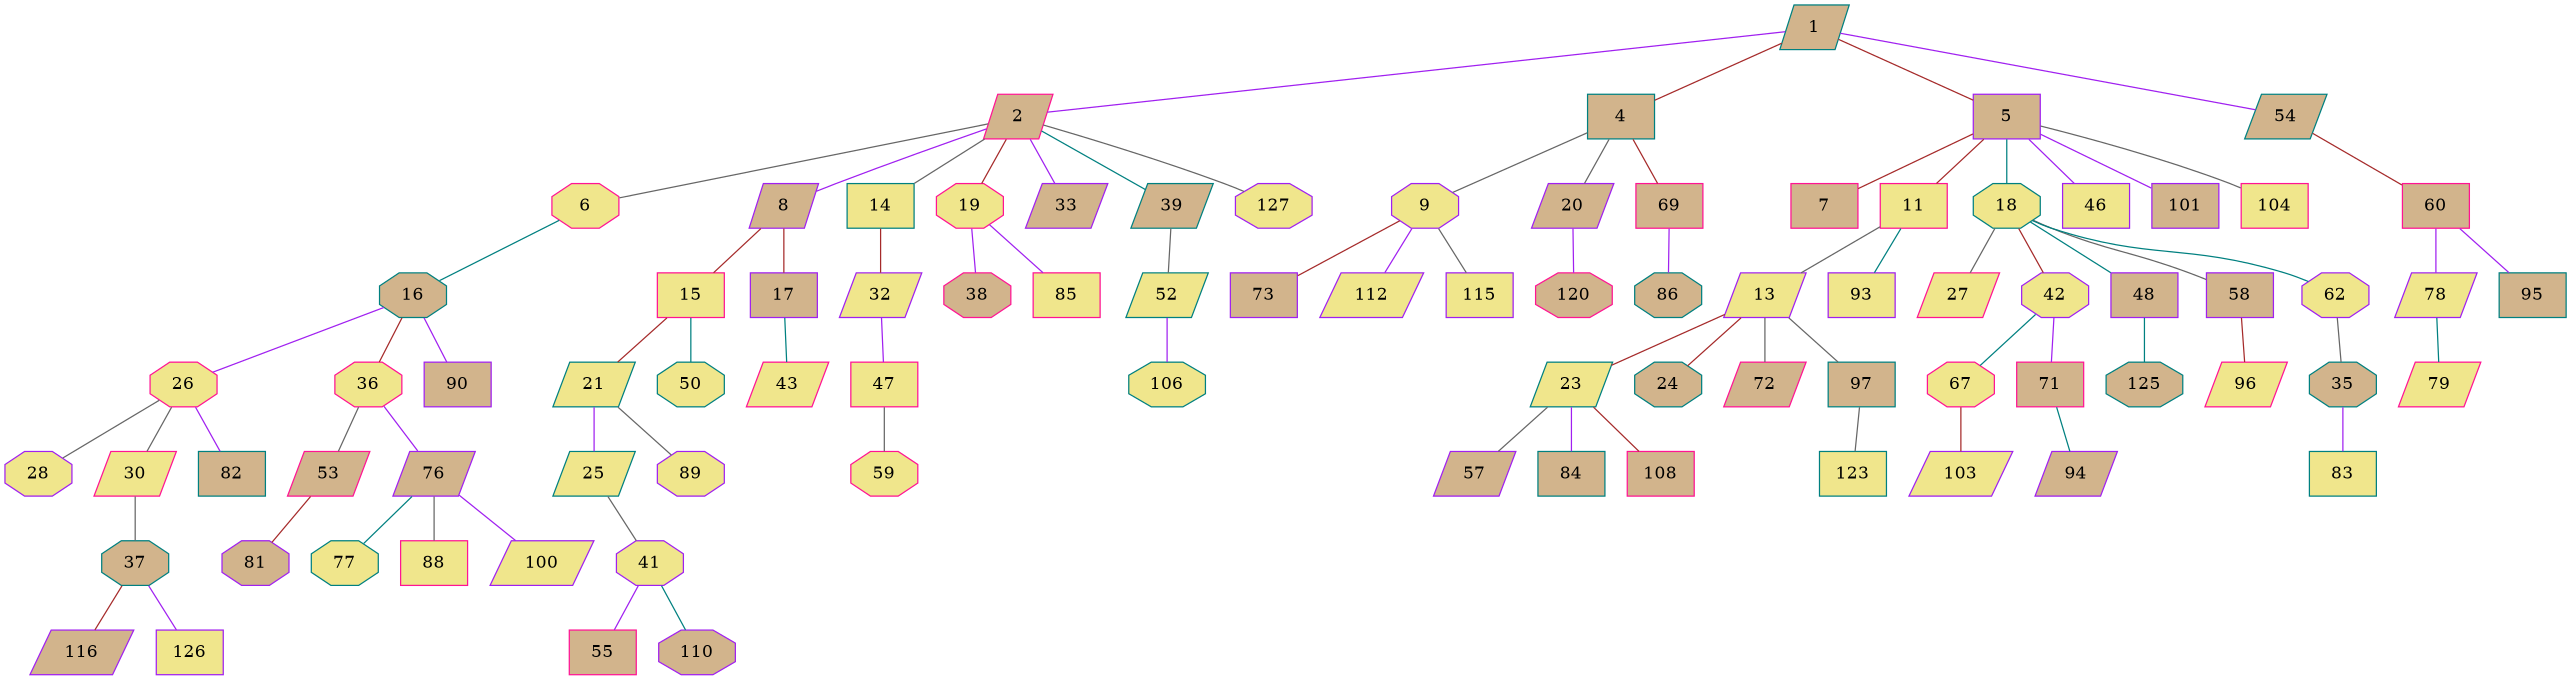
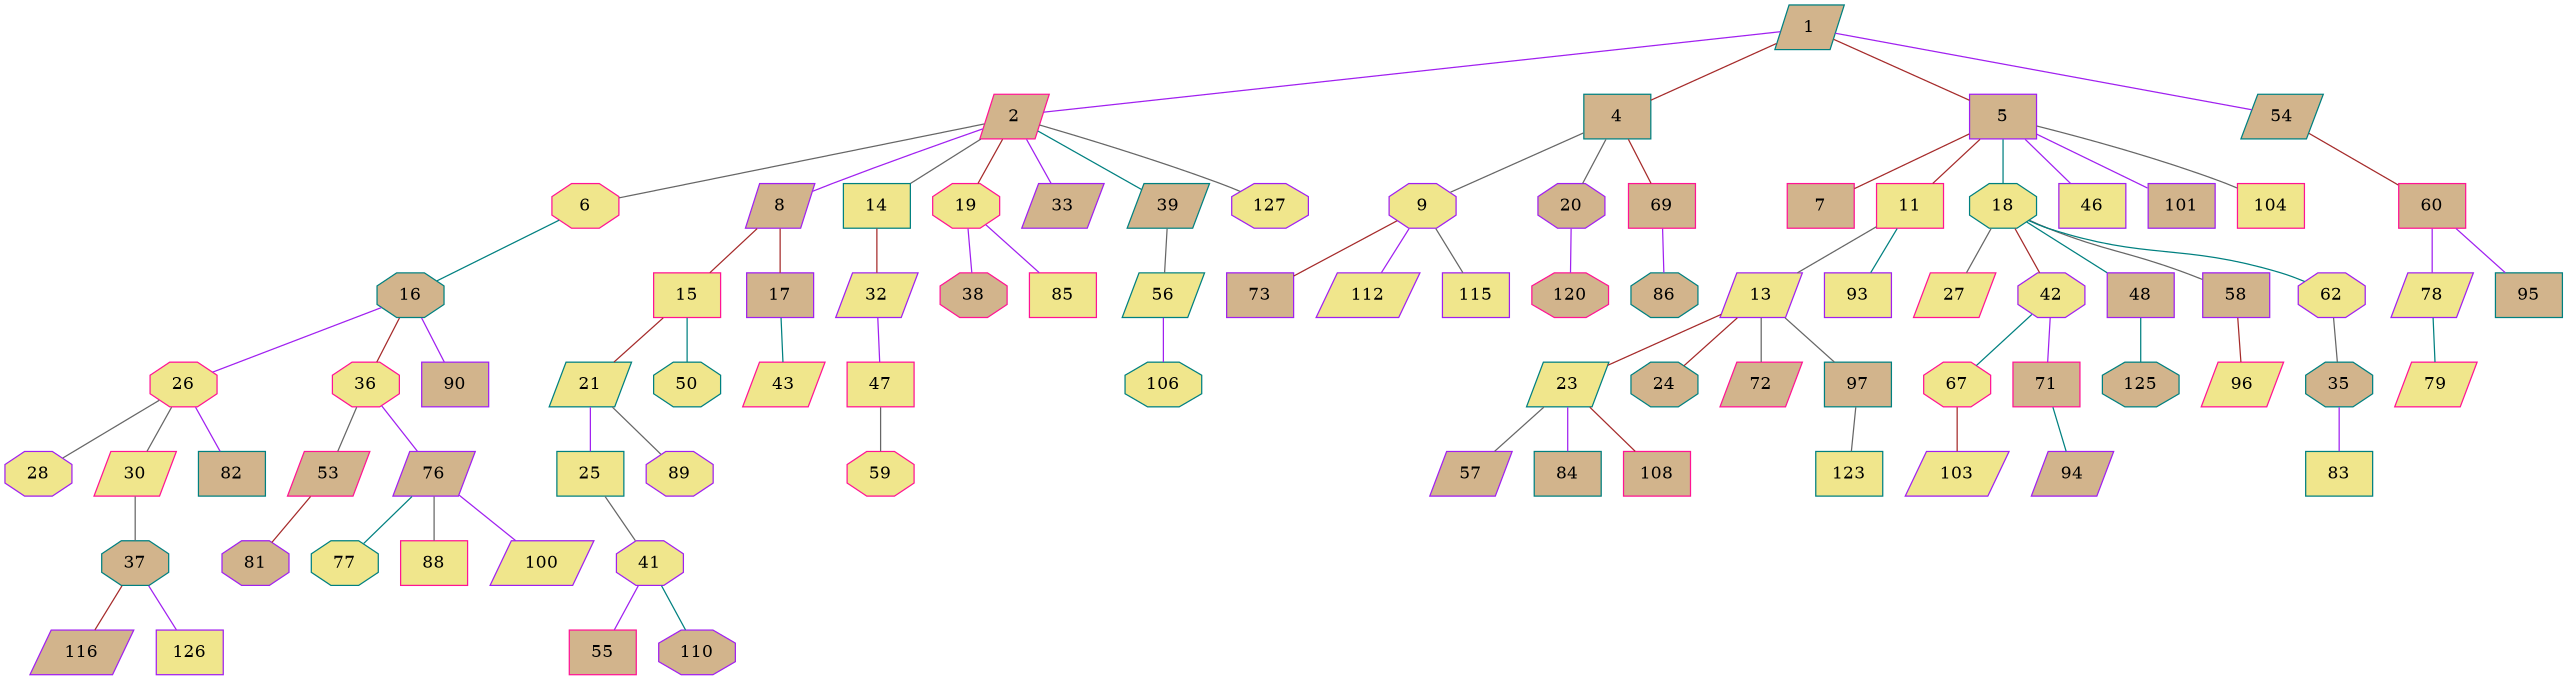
  graph {
    node [color=purple fillcolor=khaki shape=box style=filled]
    edge [color=purple]
    1 [color=teal fillcolor=tan shape=parallelogram super="+31"]
    2 [color=deeppink fillcolor=tan shape=parallelogram super="+3"]
    4 [color=teal fillcolor=tan super="+34"]
    5 [fillcolor=tan super="+12"]
    54 [color=teal fillcolor=tan shape=parallelogram super="+119"]
    6 [color=deeppink shape=octagon super="+10"]
    8 [fillcolor=tan shape=parallelogram super="+45"]
    14 [color=teal]
    19 [color=deeppink shape=octagon]
    33 [fillcolor=tan shape=parallelogram]
    39 [color=teal fillcolor=tan shape=parallelogram]
    127 [shape=octagon]
    9 [shape=octagon super="+68"]
-   20 [fillcolor=tan shape=parallelogram super="+114"]
+   20 [fillcolor=tan shape=octagon super="+114"]
    69 [color=deeppink fillcolor=tan]
    7 [color=deeppink fillcolor=tan]
    11 [color=deeppink super="+44"]
    18 [color=teal shape=octagon super="+29"]
    46
    101 [fillcolor=tan]
    104 [color=deeppink]
    60 [color=deeppink fillcolor=tan super="+61"]
    16 [color=teal fillcolor=tan shape=octagon super="+35"]
    15 [color=deeppink super="+40"]
    17 [fillcolor=tan super="+22"]
    32 [shape=parallelogram super="+128"]
    38 [color=deeppink fillcolor=tan shape=octagon super="+63"]
    85 [color=deeppink]
-   56 [color=teal shape=parallelogram super="+87" label=52]
+   56 [color=teal shape=parallelogram super="+87"]
    73 [fillcolor=tan]
    112 [shape=parallelogram]
    115
    120 [color=deeppink fillcolor=tan shape=octagon]
    86 [color=teal fillcolor=tan shape=octagon]
    13 [shape=parallelogram super="+70"]
    93
    27 [color=deeppink shape=parallelogram super="+51"]
    42 [shape=octagon super="+124"]
    48 [fillcolor=tan super="+102"]
    58 [fillcolor=tan super="+67"]
    62 [shape=octagon]
    26 [color=deeppink shape=octagon super="+49"]
    36 [color=deeppink shape=octagon]
    90 [fillcolor=tan]
    21 [color=teal shape=parallelogram]
    50 [color=teal shape=octagon]
    43 [color=deeppink shape=parallelogram super="+80"]
    23 [color=teal shape=parallelogram super="+107"]
    24 [color=teal fillcolor=tan shape=octagon super="+65"]
    72 [color=deeppink fillcolor=tan shape=parallelogram]
    97 [color=teal fillcolor=tan super="+111"]
    57 [fillcolor=tan shape=parallelogram]
    84 [color=teal fillcolor=tan]
    108 [color=deeppink fillcolor=tan super="+117"]
    123 [color=teal super="+129"]
    47 [color=deeppink super="+66"]
-   25 [color=teal shape=parallelogram super="+118"]
+   25 [color=teal super="+118"]
    89 [shape=octagon super="+113"]
    28 [shape=octagon super="+74"]
    30 [color=deeppink shape=parallelogram]
    82 [color=teal fillcolor=tan]
    53 [color=deeppink fillcolor=tan shape=parallelogram super="+98"]
    76 [fillcolor=tan shape=parallelogram super="+99"]
    n64 [color=deeppink label=67 shape=octagon super="+121"]
    71 [color=deeppink fillcolor=tan]
    125 [color=teal fillcolor=tan shape=octagon]
    96 [color=deeppink shape=parallelogram]
    n68 [color=teal fillcolor=tan label=35 shape=octagon]
    41 [shape=octagon super="+52"]
    55 [color=deeppink fillcolor=tan]
    110 [fillcolor=tan shape=octagon]
    37 [color=teal fillcolor=tan shape=octagon super="+91"]
    116 [fillcolor=tan shape=parallelogram]
    126
    59 [color=deeppink shape=octagon]
    81 [fillcolor=tan shape=octagon]
    77 [color=teal shape=octagon]
    88 [color=deeppink]
    100 [shape=parallelogram super="+105"]
    106 [color=teal shape=octagon]
    103 [shape=parallelogram super="+122"]
    94 [fillcolor=tan shape=parallelogram]
    78 [shape=parallelogram]
    95 [color=teal fillcolor=tan]
    79 [color=deeppink shape=parallelogram super="+109"]
    83 [color=teal super="+92"]
    1 -- 2
    1 -- 4 [color=brown]
    1 -- 5 [color=brown]
    1 -- 54
    2 -- 6 [color=gray40]
    2 -- 8
    2 -- 14 [color=gray40]
    2 -- 19 [color=brown]
    2 -- 33
    2 -- 39 [color=teal]
    2 -- 127 [color=gray40]
    4 -- 9 [color=gray40]
    4 -- 20 [color=gray40]
    4 -- 69 [color=brown]
    5 -- 7 [color=brown]
    5 -- 11 [color=brown]
    5 -- 18 [color=teal]
    5 -- 46
    5 -- 101
    5 -- 104 [color=gray40]
    54 -- 60 [color=brown]
    6 -- 16 [color=teal]
    8 -- 15 [color=brown]
    8 -- 17 [color=brown]
    14 -- 32 [color=brown]
    19 -- 38
    19 -- 85
    39 -- 56 [color=gray40]
    9 -- 73 [color=brown]
    9 -- 112
    9 -- 115 [color=gray40]
    20 -- 120
    69 -- 86
    11 -- 13 [color=gray40]
    11 -- 93 [color=teal]
    18 -- 27 [color=gray40]
    18 -- 42 [color=brown]
    18 -- 48 [color=teal]
    18 -- 58 [color=gray40]
    18 -- 62 [color=teal]
    60 -- 78
    60 -- 95
    16 -- 26
    16 -- 36 [color=brown]
    16 -- 90
    15 -- 21 [color=brown]
    15 -- 50 [color=teal]
    17 -- 43 [color=teal]
    32 -- 47
    56 -- 106
    13 -- 23 [color=brown]
    13 -- 24 [color=brown]
    13 -- 72 [color=gray40]
    13 -- 97 [color=gray40]
    42 -- n64 [color=teal]
    42 -- 71
    48 -- 125 [color=teal]
    58 -- 96 [color=brown]
    62 -- n68 [color=gray40]
    26 -- 28 [color=gray40]
    26 -- 30 [color=gray40]
    26 -- 82
    36 -- 53 [color=gray40]
    36 -- 76
    21 -- 25
    21 -- 89 [color=gray40]
    23 -- 57 [color=gray40]
    23 -- 84
    23 -- 108 [color=brown]
    97 -- 123 [color=gray40]
    47 -- 59 [color=gray40]
    25 -- 41 [color=gray40]
    30 -- 37 [color=gray40]
    53 -- 81 [color=brown]
    76 -- 77 [color=teal]
    76 -- 88 [color=gray40]
    76 -- 100
    n64 -- 103 [color=brown]
    71 -- 94 [color=teal]
    n68 -- 83
    41 -- 55
    41 -- 110 [color=teal]
    37 -- 116 [color=brown]
    37 -- 126
    78 -- 79 [color=teal]
  }
